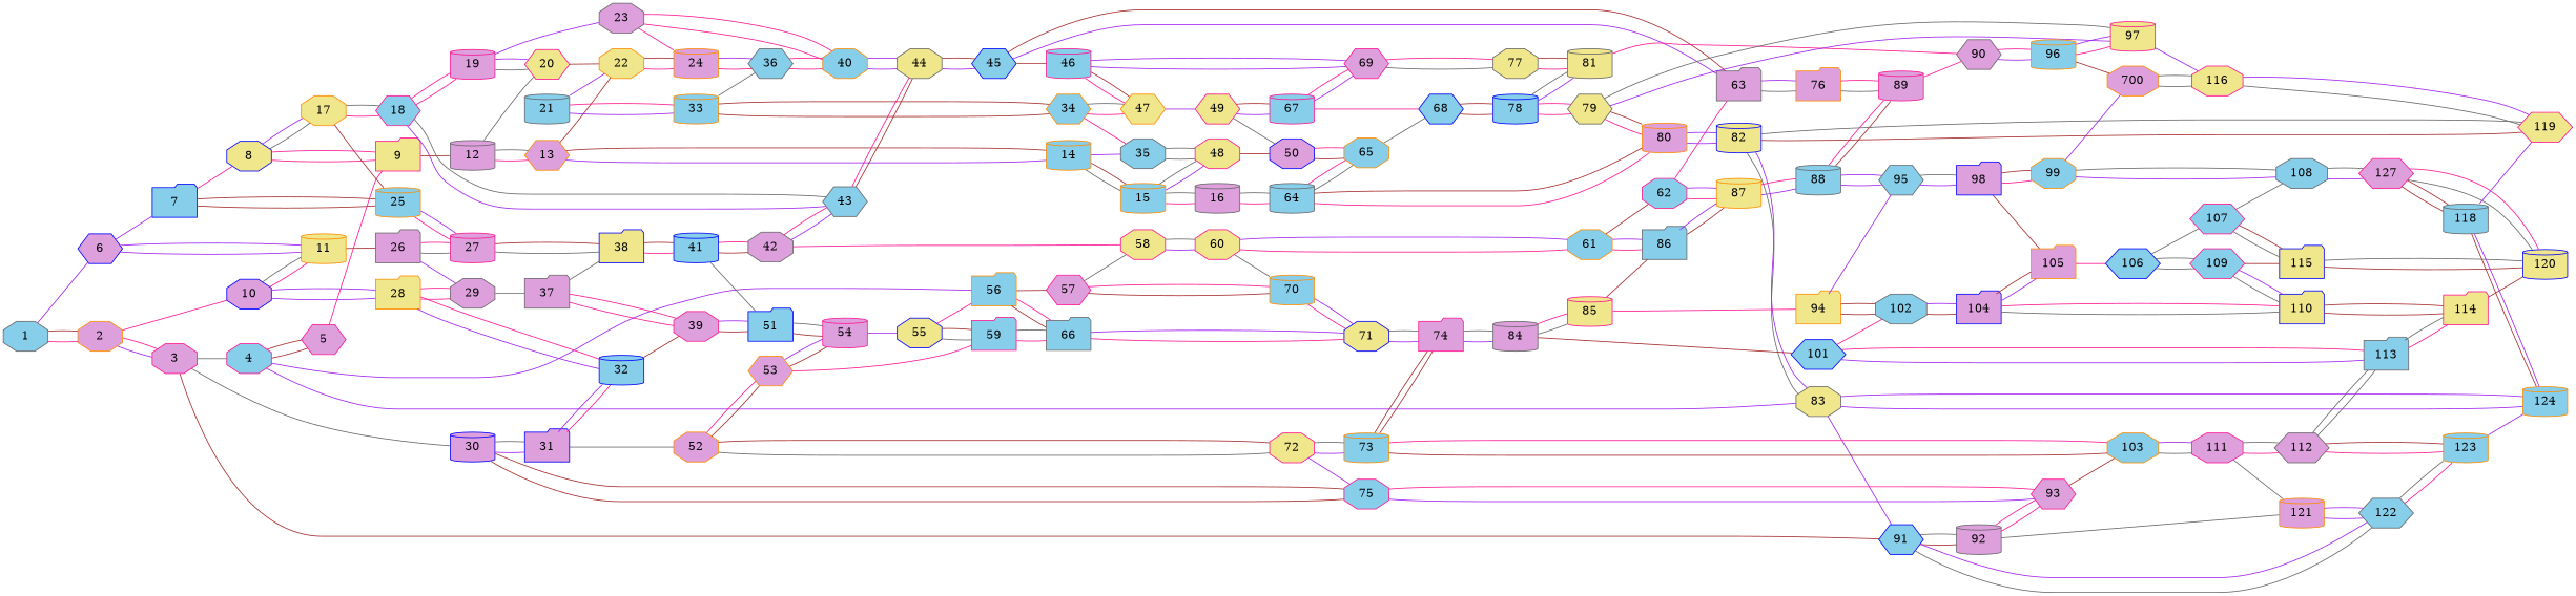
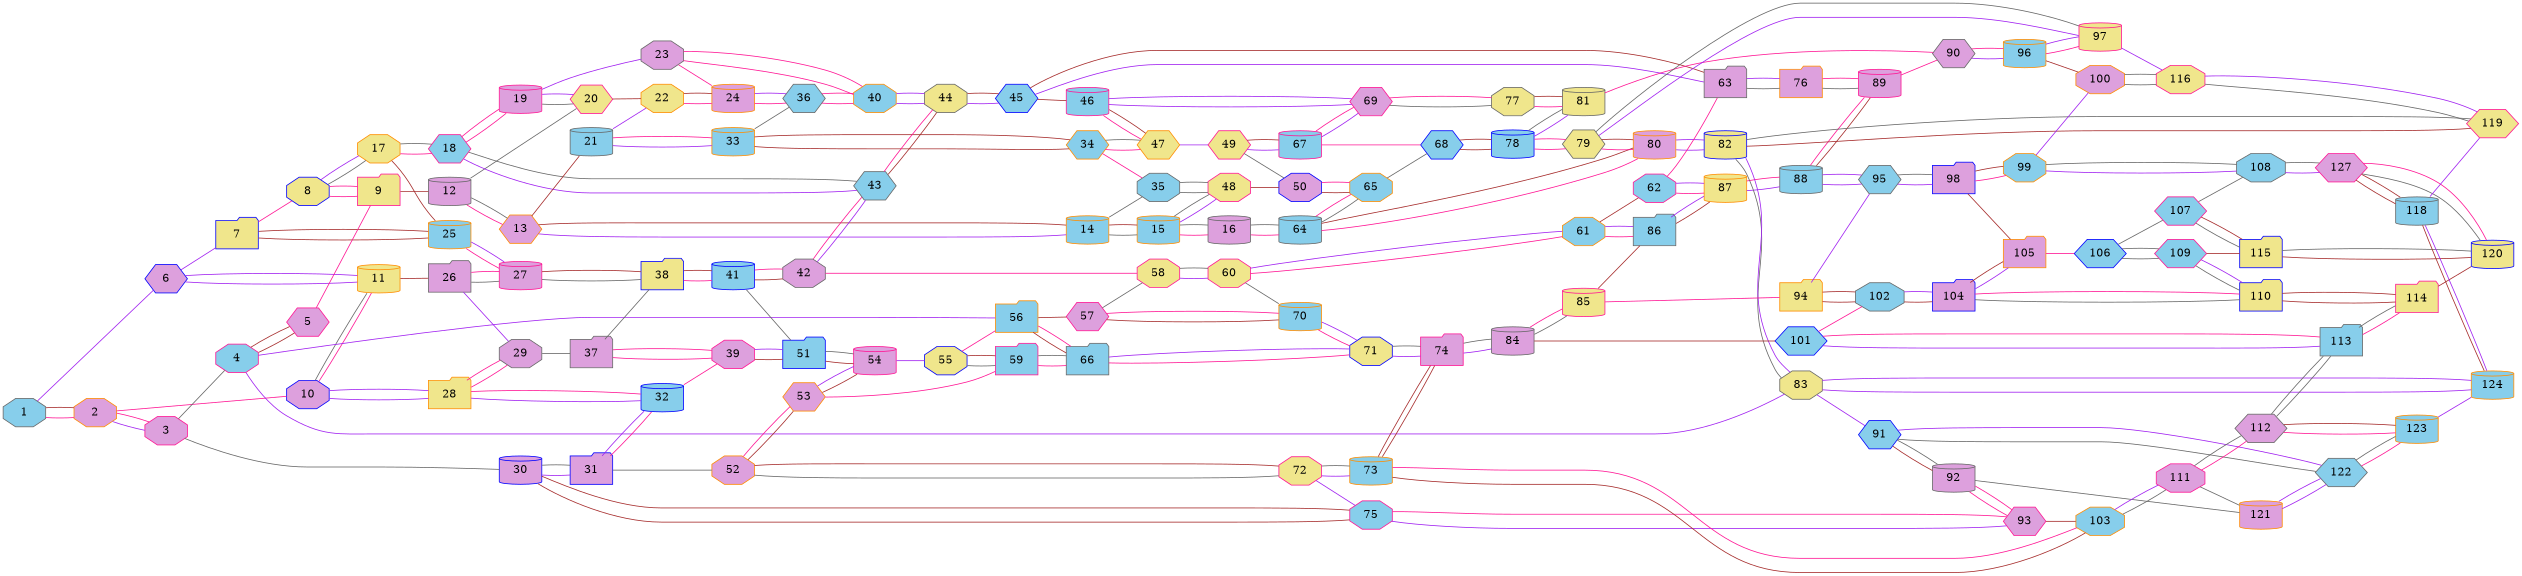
  graph {
    rankdir=LR
    node [color=deeppink fillcolor=skyblue shape=cylinder style=filled]
    edge [color=deeppink]
    1 [color=gray40 shape=octagon]
    2 [color=darkorange fillcolor=plum shape=octagon]
    6 [color=blue fillcolor=plum shape=hexagon]
    3 [fillcolor=plum shape=octagon]
    10 [color=blue fillcolor=plum shape=octagon]
-   7 [color=blue shape=folder]
+   7 [color=blue fillcolor=khaki shape=folder]
    11 [color=darkorange fillcolor=khaki]
    4 [shape=octagon]
    30 [color=blue fillcolor=plum]
    91 [color=blue shape=hexagon]
    28 [color=darkorange fillcolor=khaki shape=folder]
    5 [fillcolor=plum shape=hexagon]
    83 [color=gray40 fillcolor=khaki shape=octagon]
    56 [color=darkorange shape=folder]
    31 [color=blue fillcolor=plum shape=folder]
    75 [shape=octagon]
    92 [color=gray40 fillcolor=plum]
    122 [color=gray40 shape=hexagon]
    9 [fillcolor=khaki shape=folder]
    16 [color=gray40 fillcolor=plum]
    64 [color=gray40]
    124 [color=darkorange]
    12 [color=gray40 fillcolor=plum]
    8 [color=blue fillcolor=khaki shape=octagon]
    25 [color=darkorange]
    26 [color=gray40 fillcolor=plum shape=folder]
    17 [color=darkorange fillcolor=khaki shape=octagon]
    27 [fillcolor=plum]
    18 [shape=hexagon]
    13 [color=darkorange fillcolor=plum shape=hexagon]
    20 [fillcolor=khaki shape=hexagon]
    29 [color=gray40 fillcolor=plum shape=octagon]
    32 [color=blue]
    14 [color=darkorange]
    21 [color=gray40]
    22 [color=darkorange fillcolor=khaki shape=octagon]
    15 [color=darkorange]
    35 [color=gray40 shape=octagon]
    33 [color=darkorange]
    48 [fillcolor=khaki shape=octagon]
    50 [color=blue fillcolor=plum shape=octagon]
    65 [color=darkorange shape=octagon]
    80 [color=darkorange fillcolor=plum]
    19 [fillcolor=plum]
    43 [color=gray40 shape=hexagon]
    23 [color=gray40 fillcolor=plum shape=octagon]
    44 [color=gray40 fillcolor=khaki shape=octagon]
    24 [color=darkorange fillcolor=plum]
    40 [color=darkorange shape=octagon]
    36 [color=gray40 shape=hexagon]
    34 [color=darkorange shape=hexagon]
    38 [color=blue fillcolor=khaki shape=folder]
    37 [color=gray40 fillcolor=plum shape=folder]
    41 [color=blue]
    39 [fillcolor=plum shape=octagon]
    52 [color=darkorange fillcolor=plum shape=octagon]
    93 [fillcolor=plum shape=hexagon]
    53 [color=darkorange fillcolor=plum shape=hexagon]
    72 [fillcolor=khaki shape=octagon]
    51 [color=blue shape=folder]
    47 [color=darkorange fillcolor=khaki shape=hexagon]
    49 [fillcolor=khaki shape=hexagon]
    42 [color=gray40 fillcolor=plum shape=octagon]
    54 [fillcolor=plum]
    45 [color=blue shape=hexagon]
    58 [fillcolor=khaki shape=octagon]
    60 [fillcolor=khaki shape=octagon]
    46
    63 [color=gray40 fillcolor=plum shape=folder]
    69 [fillcolor=plum shape=hexagon]
    76 [color=darkorange fillcolor=plum shape=folder]
    77 [color=gray40 fillcolor=khaki shape=octagon]
    67
    68 [color=blue shape=hexagon]
    55 [color=blue fillcolor=khaki shape=octagon]
    59 [shape=folder]
    73 [color=darkorange]
    66 [color=gray40 shape=folder]
    57 [fillcolor=plum shape=hexagon]
    70 [color=darkorange]
    71 [color=blue fillcolor=khaki shape=octagon]
    61 [color=darkorange shape=octagon]
    62 [shape=octagon]
    86 [color=gray40 shape=folder]
    87 [color=darkorange fillcolor=khaki]
    88 [color=gray40]
    89 [fillcolor=plum]
    82 [color=blue fillcolor=khaki]
    78 [color=blue]
    74 [fillcolor=plum shape=folder]
    81 [color=gray40 fillcolor=khaki]
    79 [color=gray40 fillcolor=khaki shape=hexagon]
    84 [color=gray40 fillcolor=plum]
    103 [color=darkorange shape=octagon]
    111 [fillcolor=plum shape=octagon]
    85 [fillcolor=khaki]
    101 [color=blue shape=hexagon]
    90 [color=gray40 fillcolor=plum shape=hexagon]
    97 [fillcolor=khaki]
    116 [fillcolor=khaki shape=octagon]
    119 [fillcolor=khaki shape=hexagon]
    96 [color=darkorange]
    94 [color=darkorange fillcolor=khaki shape=folder]
    102 [color=gray40 shape=octagon]
    113 [color=gray40 shape=folder]
    95 [color=gray40 shape=hexagon]
    98 [color=blue fillcolor=plum shape=folder]
-   100 [color=darkorange fillcolor=plum shape=octagon label=700]
+   100 [color=darkorange fillcolor=plum shape=octagon]
    121 [color=darkorange fillcolor=plum]
    123 [color=darkorange]
    104 [color=blue fillcolor=plum shape=folder]
    99 [color=darkorange shape=octagon]
    105 [color=darkorange fillcolor=plum shape=folder]
    108 [color=gray40 shape=octagon]
    106 [color=blue shape=hexagon]
    n116 [fillcolor=plum label=127 shape=hexagon]
    114 [fillcolor=khaki shape=folder]
    110 [color=blue fillcolor=khaki shape=folder]
    112 [color=gray40 fillcolor=plum shape=hexagon]
    107 [shape=hexagon]
    109 [shape=hexagon]
    115 [color=blue fillcolor=khaki shape=folder]
    120 [color=blue fillcolor=khaki]
    118 [color=gray40]
    1 -- 2
    1 -- 2 [color=brown]
    1 -- 6 [color=purple]
    2 -- 3 [color=purple]
    2 -- 3
    2 -- 10
    6 -- 7 [color=purple]
    6 -- 11 [color=purple]
    6 -- 11 [color=purple]
    3 -- 4 [color=gray40]
    3 -- 30 [color=gray40]
-   3 -- 91 [color=brown]
    10 -- 11
    10 -- 11 [color=gray40]
    10 -- 28 [color=purple]
    10 -- 28 [color=purple]
    7 -- 8
    7 -- 25 [color=brown]
    7 -- 25 [color=brown]
    11 -- 26 [color=brown]
    4 -- 5 [color=brown]
    4 -- 5 [color=brown]
    4 -- 83 [color=purple]
    4 -- 56 [color=purple]
    30 -- 31 [color=purple]
    30 -- 31 [color=gray40]
    30 -- 75 [color=brown]
    30 -- 75 [color=brown]
    91 -- 92 [color=brown]
    91 -- 92 [color=gray40]
    91 -- 122 [color=gray40]
    91 -- 122 [color=purple]
    28 -- 29
    28 -- 29
    28 -- 32 [color=purple]
    28 -- 32
    5 -- 9
    83 -- 91 [color=purple]
    83 -- 124 [color=purple]
    83 -- 124 [color=purple]
    56 -- 66 [color=brown]
    56 -- 66
    56 -- 57 [color=brown]
    31 -- 32
    31 -- 32 [color=purple]
    31 -- 52 [color=gray40]
    75 -- 93 [color=purple]
    75 -- 93
    92 -- 93
    92 -- 93
    92 -- 121 [color=gray40]
    122 -- 123
    122 -- 123 [color=gray40]
    9 -- 12 [color=brown]
    16 -- 64
    16 -- 64 [color=gray40]
    64 -- 65 [color=gray40]
    64 -- 65
    64 -- 80
    64 -- 80 [color=brown]
    12 -- 13
    12 -- 13 [color=gray40]
    12 -- 20 [color=gray40]
    8 -- 9
    8 -- 9
    8 -- 17 [color=gray40]
    8 -- 17 [color=purple]
    25 -- 27
    25 -- 27 [color=purple]
    26 -- 27 [color=gray40]
    26 -- 27
    26 -- 29 [color=purple]
    17 -- 25 [color=brown]
    17 -- 18
    17 -- 18 [color=gray40]
    27 -- 38 [color=gray40]
    27 -- 38 [color=brown]
    18 -- 19
    18 -- 19
    18 -- 43 [color=purple]
    18 -- 43 [color=gray40]
    13 -- 14 [color=purple]
    13 -- 14 [color=brown]
-   13 -- 22 [color=brown]
+   13 -- 21 [color=brown]
    20 -- 22 [color=brown]
    29 -- 37 [color=gray40]
-   32 -- 39 [color=brown]
+   32 -- 39
    14 -- 15 [color=gray40]
    14 -- 15 [color=brown]
-   14 -- 35 [color=purple]
+   14 -- 35 [color=gray40]
    21 -- 22 [color=purple]
    21 -- 33 [color=purple]
    21 -- 33
    22 -- 24
    22 -- 24 [color=brown]
    15 -- 16
    15 -- 16 [color=gray40]
    15 -- 48 [color=purple]
    15 -- 48 [color=gray40]
    35 -- 48 [color=gray40]
    35 -- 48 [color=gray40]
    33 -- 36 [color=gray40]
    33 -- 34 [color=brown]
    33 -- 34 [color=brown]
    48 -- 50 [color=brown]
    50 -- 65 [color=brown]
    50 -- 65
    65 -- 68 [color=gray40]
    80 -- 82 [color=purple]
    80 -- 82 [color=purple]
    19 -- 20 [color=gray40]
    19 -- 20 [color=purple]
    19 -- 23 [color=purple]
    43 -- 44 [color=brown]
    43 -- 44
    23 -- 24
    23 -- 40
    23 -- 40
    44 -- 45 [color=purple]
    44 -- 45 [color=brown]
    24 -- 36
    24 -- 36 [color=purple]
    40 -- 44 [color=purple]
    40 -- 44 [color=purple]
    36 -- 40
    36 -- 40
    34 -- 35
    34 -- 47
    34 -- 47 [color=gray40]
    38 -- 41
    38 -- 41 [color=brown]
    37 -- 38 [color=gray40]
    37 -- 39
    37 -- 39
    41 -- 51 [color=gray40]
    41 -- 42 [color=brown]
    41 -- 42
    39 -- 51 [color=brown]
    39 -- 51 [color=purple]
    52 -- 53 [color=brown]
    52 -- 53
    52 -- 72 [color=gray40]
    52 -- 72 [color=brown]
    93 -- 103 [color=brown]
    53 -- 54 [color=brown]
    53 -- 54 [color=purple]
    53 -- 59
    72 -- 75 [color=purple]
    72 -- 73 [color=purple]
    72 -- 73 [color=gray40]
    51 -- 54 [color=brown]
    51 -- 54 [color=gray40]
    47 -- 49 [color=purple]
    49 -- 50 [color=gray40]
    49 -- 67 [color=purple]
    49 -- 67 [color=brown]
    42 -- 43 [color=purple]
    42 -- 43
    42 -- 58
    54 -- 55 [color=purple]
    45 -- 46 [color=brown]
    45 -- 63 [color=purple]
    45 -- 63 [color=brown]
    58 -- 60 [color=purple]
    58 -- 60 [color=gray40]
    60 -- 70 [color=gray40]
    60 -- 61
    60 -- 61 [color=purple]
    46 -- 47
    46 -- 47 [color=brown]
    46 -- 69 [color=purple]
    46 -- 69 [color=purple]
    63 -- 76 [color=gray40]
    63 -- 76 [color=purple]
    69 -- 77 [color=gray40]
    69 -- 77
    76 -- 89 [color=gray40]
    76 -- 89
    77 -- 81
    77 -- 81 [color=brown]
    67 -- 69 [color=purple]
    67 -- 69
    67 -- 68
    68 -- 78 [color=brown]
    68 -- 78 [color=brown]
    55 -- 56
    55 -- 59 [color=gray40]
    55 -- 59 [color=brown]
    59 -- 66
    59 -- 66 [color=gray40]
    73 -- 74 [color=brown]
    73 -- 74 [color=brown]
    73 -- 103 [color=brown]
    73 -- 103
    66 -- 71
    66 -- 71 [color=purple]
    57 -- 58 [color=gray40]
    57 -- 70 [color=brown]
    57 -- 70
    70 -- 71
    70 -- 71 [color=purple]
    71 -- 74 [color=purple]
    71 -- 74 [color=gray40]
    61 -- 62 [color=brown]
    61 -- 86
    61 -- 86 [color=purple]
    62 -- 63
    62 -- 87
    62 -- 87 [color=purple]
    86 -- 87 [color=brown]
    86 -- 87 [color=purple]
    87 -- 88 [color=purple]
    87 -- 88
    88 -- 89 [color=brown]
    88 -- 89
    88 -- 95 [color=purple]
    88 -- 95 [color=purple]
    89 -- 90
    82 -- 83 [color=gray40]
    82 -- 83 [color=purple]
    82 -- 119 [color=brown]
    82 -- 119 [color=gray40]
    78 -- 81 [color=purple]
    78 -- 81 [color=gray40]
    78 -- 79
    78 -- 79
    74 -- 84 [color=purple]
    74 -- 84 [color=gray40]
    81 -- 90
    79 -- 80
    79 -- 80 [color=brown]
    79 -- 97 [color=purple]
    79 -- 97 [color=gray40]
    84 -- 85 [color=gray40]
    84 -- 85
    84 -- 101 [color=brown]
    103 -- 111 [color=gray40]
    103 -- 111 [color=purple]
    111 -- 121 [color=gray40]
    111 -- 112
    111 -- 112 [color=gray40]
    85 -- 86 [color=brown]
    85 -- 94
    101 -- 102
    101 -- 113 [color=purple]
    101 -- 113
    90 -- 96 [color=purple]
    90 -- 96
    97 -- 116 [color=purple]
    116 -- 119 [color=gray40]
    116 -- 119 [color=purple]
    96 -- 97
    96 -- 97 [color=purple]
    96 -- 100 [color=brown]
    94 -- 102 [color=brown]
    94 -- 102 [color=brown]
    94 -- 95 [color=purple]
    102 -- 104 [color=brown]
    102 -- 104 [color=purple]
    113 -- 114
    113 -- 114 [color=gray40]
    95 -- 98 [color=purple]
    95 -- 98 [color=gray40]
    98 -- 99
    98 -- 99 [color=brown]
    98 -- 105 [color=brown]
    100 -- 116 [color=gray40]
    100 -- 116 [color=gray40]
    121 -- 122 [color=purple]
    121 -- 122 [color=purple]
    123 -- 124 [color=purple]
    104 -- 105 [color=purple]
    104 -- 105 [color=brown]
    104 -- 110 [color=gray40]
    104 -- 110
    99 -- 100 [color=purple]
    99 -- 108 [color=purple]
    99 -- 108 [color=gray40]
    105 -- 106
    108 -- n116 [color=purple]
    108 -- n116 [color=gray40]
    106 -- 107 [color=gray40]
    106 -- 109 [color=gray40]
    106 -- 109 [color=gray40]
    n116 -- 120 [color=gray40]
    n116 -- 120
    n116 -- 118 [color=brown]
    n116 -- 118 [color=brown]
    114 -- 120 [color=brown]
    110 -- 114 [color=brown]
    110 -- 114 [color=brown]
    112 -- 113 [color=gray40]
    112 -- 113 [color=gray40]
    112 -- 123
    112 -- 123 [color=brown]
    107 -- 108 [color=gray40]
    107 -- 115 [color=gray40]
    107 -- 115 [color=brown]
    109 -- 110 [color=gray40]
    109 -- 110 [color=purple]
    109 -- 115 [color=brown]
    115 -- 120 [color=brown]
    115 -- 120 [color=gray40]
    118 -- 124 [color=brown]
    118 -- 124 [color=purple]
    118 -- 119 [color=purple]
  }
